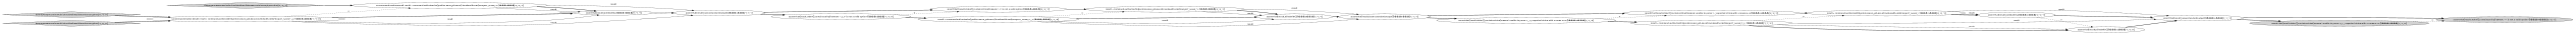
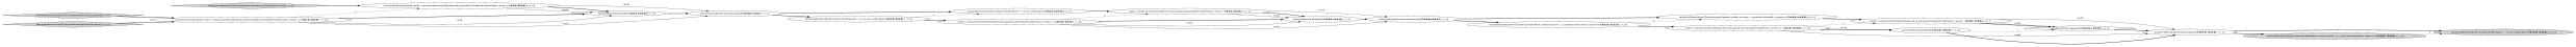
  digraph {
    fontname="Fira Sans"
    rankdir=LR
    node [fillcolor=white fontname="Fira Sans" shape=ellipse style=filled]
    edge [fontname="Fira Sans" style=bold]
    n1 [label="CLICommandInvoker.Result result = command.authorizedTo(Jenkins.READ,Job.READ).invokeWithArgs(PROJECT_NAME,\"-1\")@@@3@@@['0', '0', '1']"]
    n2 [label="assertThat(result,failedWith(2))@@@4@@@['1', '1', '1']" shape=diamond]
    n3 [label="assertThat(result,hasNoStandardOutput())@@@5@@@['1', '1', '1']"]
    n4 [label="assertThat(result.stderr(),containsString(\"ERROR: \"-1\" is not a valid option\"))@@@6@@@['0', '0', '1']"]
    n5 [label="assertThat(result.stderr(),containsString(\"ERROR: \"-,2,3\" is not a valid option\"))@@@6@@@['1', '1', '0']"]
    n6 [label="result = command.authorizedTo(Jenkins.READ,Job.READ).invokeWithArgs(PROJECT_NAME,\"1-\")@@@7@@@['0', '0', '1']"]
    n7 [label="assertThat(result,failedWith(3))@@@8@@@['1', '1', '1']"]
    n8 [label="assertThat(result,hasNoStandardOutput())@@@9@@@['1', '1', '1']"]
    n9 [fillcolor=lightgray label="dummyRangeRangeSingleShouldFailIfBuildRangeContainsEmptyNumber['0', '0', '1']" shape=diamond]
    n10 [label="result = command.authorizedTo(Jenkins.READ,Job.READ).invokeWithArgs(PROJECT_NAME,\"-\")@@@11@@@['0', '0', '1']"]
    n11 [label="assertThat(result,hasNoStandardOutput())@@@13@@@['1', '1', '1']"]
-   n12 [label="assertThat(result,failedWith(2))@@@12@@@['0', '0', '1']"]
+   n12 [label="assertThat(result,failedWith(2))@@@12@@@['0', '0', '1']" shape=diamond]
    n13 [fillcolor=lightgray label="assertThat(result.stderr(),containsString(\"ERROR: Unable to parse '1,2,-', expected string with a range M-N\"))@@@14@@@['1', '1', '0']"]
    n14 [fillcolor=lightgray label="assertThat(result.stderr(),containsString(\"ERROR: \"-\" is not a valid option\"))@@@14@@@['0', '0', '1']"]
    n15 [label="assertThat(result.stderr(),containsString(\"ERROR: Unable to parse '1-', expected string with a range M-N\"))@@@10@@@['0', '0', '1']"]
    n16 [label="assertThat(result.stderr(),containsString(\"ERROR: Unable to parse '1,-,3', expected string with a range M-N\"))@@@10@@@['1', '1', '0']"]
    n17 [label="result = command.authorizedTo(Jenkins.READ,Job.READ).invokeWithArgs(PROJECT_NAME,\"1,-,3\")@@@7@@@['1', '1', '0']"]
    n18 [label="CLICommandInvoker.Result result = command.authorizedTo(Jenkins.READ,Job.READ).invokeWithArgs(PROJECT_NAME,\"-,2,3\")@@@3@@@['1', '1', '0']"]
    n19 [label="result = command.authorizedTo(Jenkins.READ,Job.READ).invokeWithArgs(PROJECT_NAME,\"1,2,-\")@@@11@@@['1', '1', '0']"]
    n20 [label="assertThat(result,failedWith(3))@@@12@@@['1', '1', '0']"]
    n21 [fillcolor=lightgray label="dummyRangeNumberMultiShouldFailIfBuildNumberIsHyphen['0', '1', '0']" shape=diamond]
    n22 [fillcolor=lightgray label="dummyRangeNumberMultiShouldFailIfBuildNumberIsHyphen['1', '0', '0']" shape=diamond]
    n1 -> n2
    n1 -> n2 [label=result style=solid]
    n1 -> n3 [label=result style=solid]
    n2 -> n3
    n3 -> n4
    n3 -> n5
    n4 -> n6
    n5 -> n4 [label=0 style=dashed]
    n5 -> n17
    n6 -> n7
    n6 -> n7 [label=result style=solid]
    n6 -> n8 [label=result style=solid]
    n7 -> n8
    n8 -> n15
    n8 -> n16
    n9 -> n1
    n10 -> n11 [label=result style=solid]
    n10 -> n12 [label=result style=solid]
    n10 -> n12
    n11 -> n13
    n11 -> n14
    n12 -> n11
    n13 -> n14 [label=0 style=dashed]
    n15 -> n10
    n16 -> n15 [label=0 style=dashed]
    n16 -> n19
    n17 -> n6 [label=0 style=dashed]
    n17 -> n7
    n17 -> n7 [label=result style=solid]
    n17 -> n8 [label=result style=solid]
    n18 -> n1 [label=0 style=dashed]
    n18 -> n2
    n18 -> n2 [label=result style=solid]
    n18 -> n3 [label=result style=solid]
    n19 -> n10 [label=0 style=dashed]
    n19 -> n11 [label=result style=solid]
    n19 -> n20 [label=result style=solid]
    n19 -> n20
    n20 -> n11
-   n12 -> n20 [label=0 style=dashed]
+   n20 -> n12 [label=0 style=dashed]
    n21 -> n18
    n22 -> n18
  }
